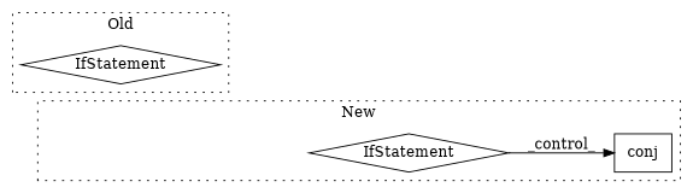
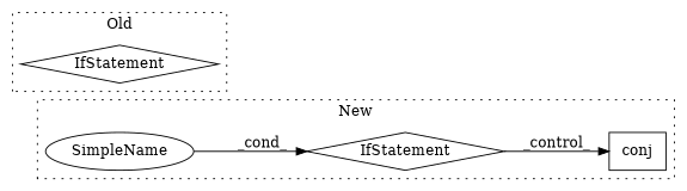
  digraph {
    rankdir=LR
    node [a=25 l="4,2" shape=diamond]
    n1 [a=32 l="5,1" label=conj s="3094,3100" shape=box]
    n2 [label=IfStatement s="3062,3077"]
+   n3 [a=42 label=SimpleName shape=ellipse l=""]
    n4 [label=IfStatement s="3049,3085"]
    subgraph cluster_1 {
      label=New
      style=dotted
      n1
      n2
+     n3
    }
    subgraph cluster_2 {
      label=Old
      style=dotted
      n4
    }
    n2 -> n1 [label=_control_]
+   n3 -> n2 [label=_cond_]
  }
